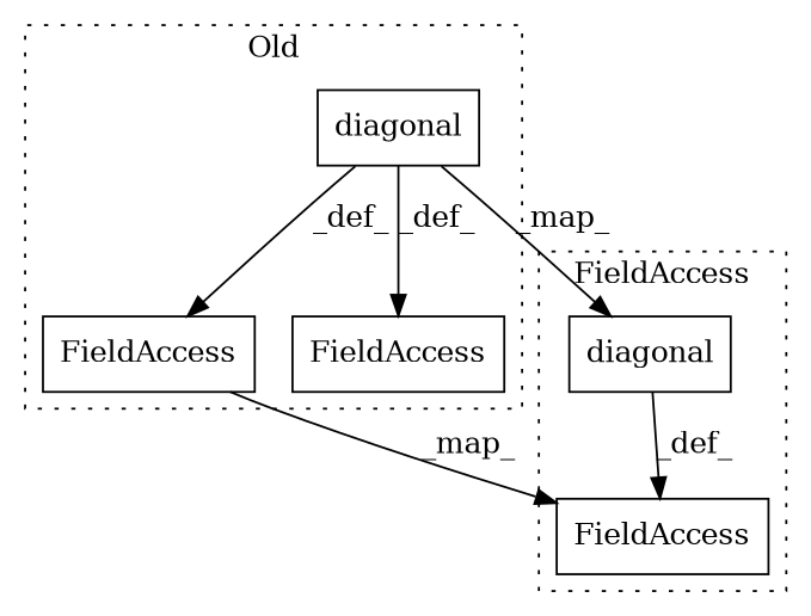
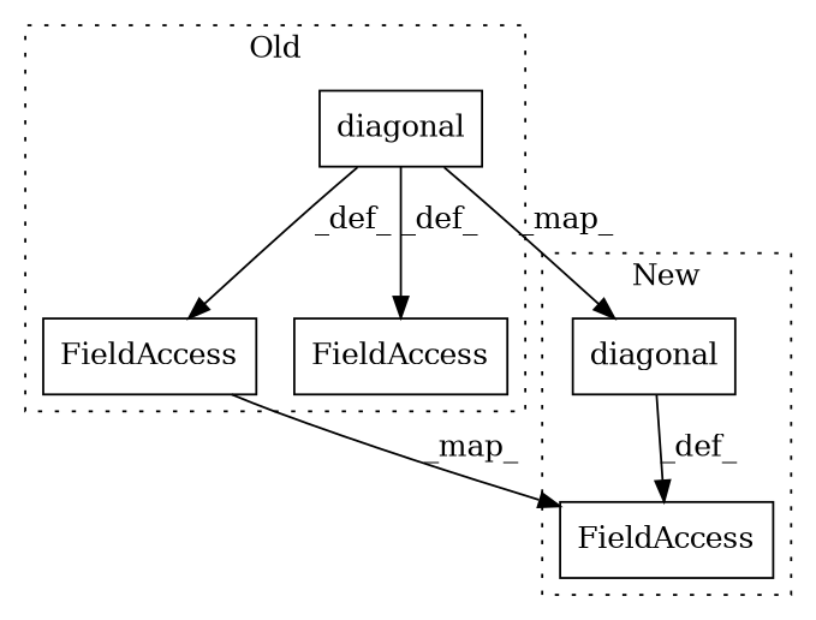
  digraph {
    node [a=22 l=12 s=4835 shape=box]
    n1 [a=32 l="9,1" label=diagonal s="4868,4879"]
    n2 [label=FieldAccess]
    n3 [label=FieldAccess s=4948]
    n4 [a=32 l="9,1" label=diagonal s="4854,4865"]
    n5 [label=FieldAccess]
    subgraph cluster_1 {
      label=Old
      style=dotted
      n1
      n2
      n3
    }
    subgraph cluster_2 {
-     label=FieldAccess
+     label=New
      style=dotted
      n4
      n5
    }
    n1 -> n2 [label=_def_]
    n1 -> n3 [label=_def_]
    n1 -> n4 [label=_map_]
    n2 -> n5 [label=_map_]
    n4 -> n5 [label=_def_]
  }
